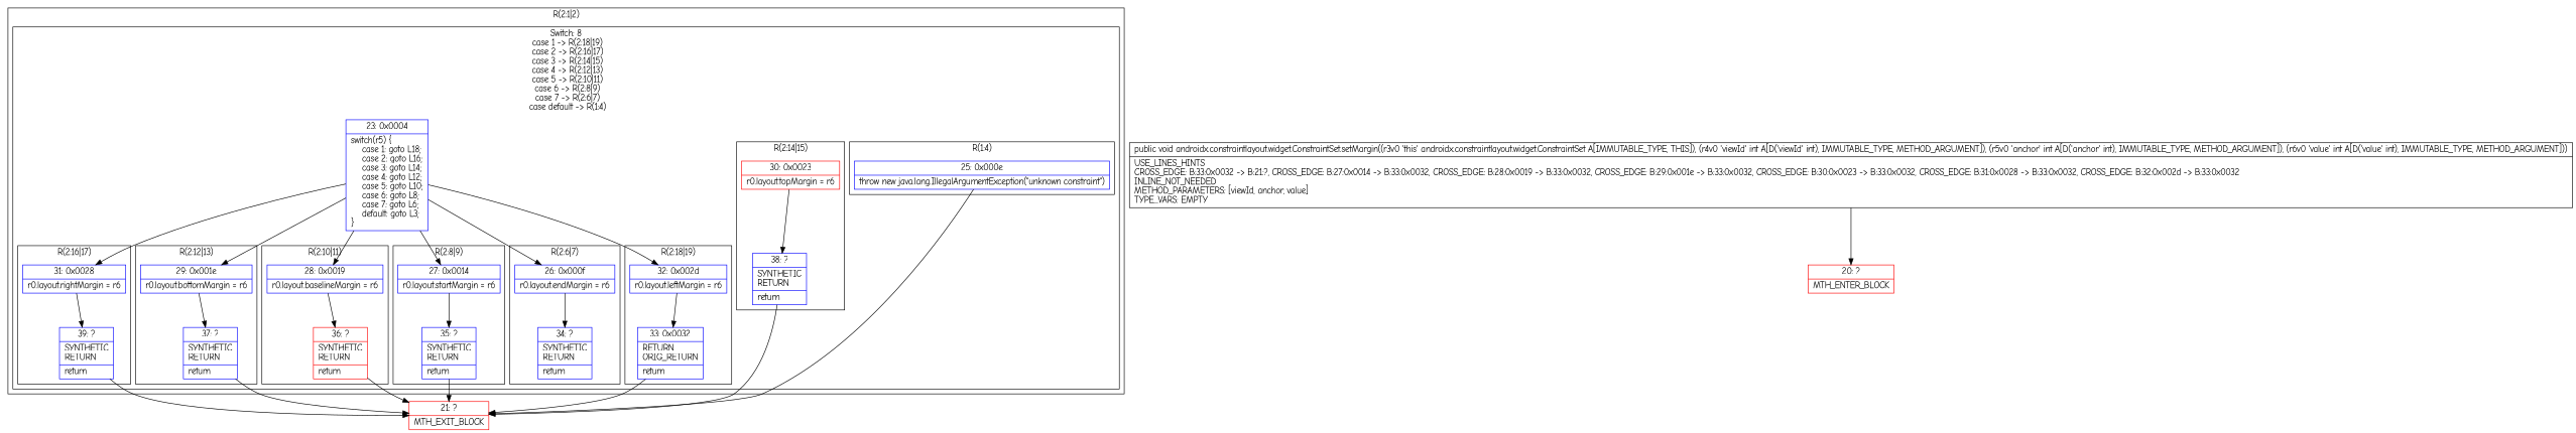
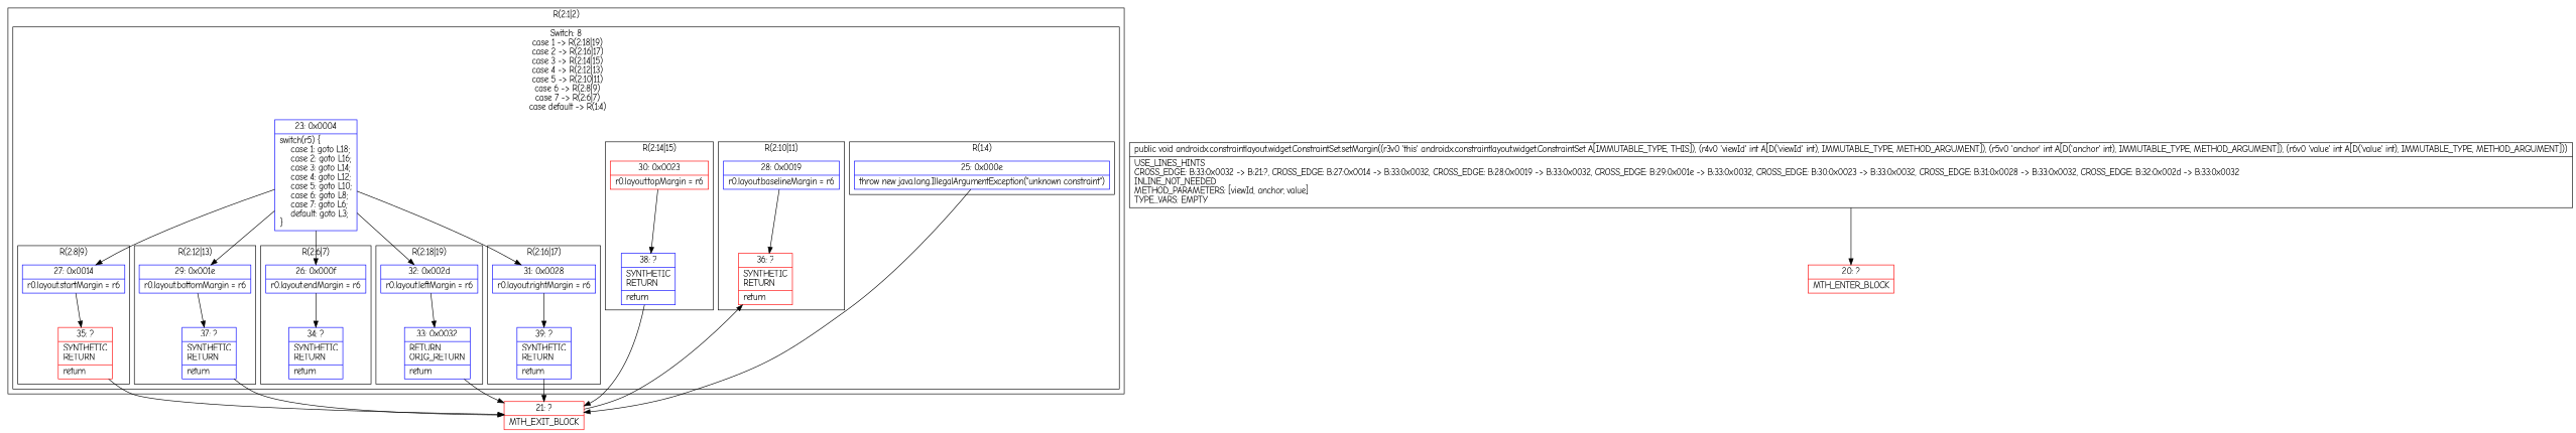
  digraph {
    fontname="Comic Neue"
    node [color=blue fontname="Comic Neue" shape=record]
    edge [fontname="Comic Neue"]
    n1 [label="{32\:\ 0x002d|r0.layout.leftMargin = r6\l}"]
    n2 [label="{33\:\ 0x0032|RETURN\lORIG_RETURN\l|return\l}"]
    n3 [label="{31\:\ 0x0028|r0.layout.rightMargin = r6\l}"]
    n4 [label="{39\:\ ?|SYNTHETIC\lRETURN\l|return\l}"]
    n5 [color=red label="{30\:\ 0x0023|r0.layout.topMargin = r6\l}"]
    n6 [label="{38\:\ ?|SYNTHETIC\lRETURN\l|return\l}"]
    n7 [label="{29\:\ 0x001e|r0.layout.bottomMargin = r6\l}"]
    n8 [label="{37\:\ ?|SYNTHETIC\lRETURN\l|return\l}"]
    n9 [label="{28\:\ 0x0019|r0.layout.baselineMargin = r6\l}"]
    n10 [color=red label="{36\:\ ?|SYNTHETIC\lRETURN\l|return\l}"]
    n11 [label="{27\:\ 0x0014|r0.layout.startMargin = r6\l}"]
-   n12 [label="{35\:\ ?|SYNTHETIC\lRETURN\l|return\l}"]
+   n12 [color=red label="{35\:\ ?|SYNTHETIC\lRETURN\l|return\l}"]
    n13 [label="{26\:\ 0x000f|r0.layout.endMargin = r6\l}"]
    n14 [label="{34\:\ ?|SYNTHETIC\lRETURN\l|return\l}"]
    n15 [label="{25\:\ 0x000e|throw new java.lang.IllegalArgumentException(\"unknown constraint\")\l}"]
    n16 [label="{23\:\ 0x0004|switch(r5) \{\l    case 1: goto L18;\l    case 2: goto L16;\l    case 3: goto L14;\l    case 4: goto L12;\l    case 5: goto L10;\l    case 6: goto L8;\l    case 7: goto L6;\l    default: goto L3;\l\}\l}"]
    n17 [color=red label="{21\:\ ?|MTH_EXIT_BLOCK\l}"]
    n18 [color=red label="{20\:\ ?|MTH_ENTER_BLOCK\l}"]
    n19 [label="{public void androidx.constraintlayout.widget.ConstraintSet.setMargin((r3v0 'this' androidx.constraintlayout.widget.ConstraintSet A[IMMUTABLE_TYPE, THIS]), (r4v0 'viewId' int A[D('viewId' int), IMMUTABLE_TYPE, METHOD_ARGUMENT]), (r5v0 'anchor' int A[D('anchor' int), IMMUTABLE_TYPE, METHOD_ARGUMENT]), (r6v0 'value' int A[D('value' int), IMMUTABLE_TYPE, METHOD_ARGUMENT]))  | USE_LINES_HINTS\lCROSS_EDGE: B:33:0x0032 \-\> B:21:?, CROSS_EDGE: B:27:0x0014 \-\> B:33:0x0032, CROSS_EDGE: B:28:0x0019 \-\> B:33:0x0032, CROSS_EDGE: B:29:0x001e \-\> B:33:0x0032, CROSS_EDGE: B:30:0x0023 \-\> B:33:0x0032, CROSS_EDGE: B:31:0x0028 \-\> B:33:0x0032, CROSS_EDGE: B:32:0x002d \-\> B:33:0x0032\lINLINE_NOT_NEEDED\lMETHOD_PARAMETERS: [viewId, anchor, value]\lTYPE_VARS: EMPTY\l}" color=""]
    subgraph cluster_1 {
      label="R(2:1|2)"
      subgraph cluster_2 {
        label="Switch: 8\n case 1 -> R(2:18|19)\n case 2 -> R(2:16|17)\n case 3 -> R(2:14|15)\n case 4 -> R(2:12|13)\n case 5 -> R(2:10|11)\n case 6 -> R(2:8|9)\n case 7 -> R(2:6|7)\n case default -> R(1:4)"
        n16
        subgraph cluster_3 {
          label="R(2:18|19)"
          n1
          n2
        }
        subgraph cluster_4 {
          label="R(2:16|17)"
          n3
          n4
        }
        subgraph cluster_5 {
          label="R(2:14|15)"
          n5
          n6
        }
        subgraph cluster_6 {
          label="R(2:12|13)"
          n7
          n8
        }
        subgraph cluster_7 {
          label="R(2:10|11)"
          n9
          n10
        }
        subgraph cluster_8 {
          label="R(2:8|9)"
          n11
          n12
        }
        subgraph cluster_9 {
          label="R(2:6|7)"
          n13
          n14
        }
        subgraph cluster_10 {
          label="R(1:4)"
          n15
        }
      }
    }
    n1 -> n2
    n2 -> n17
    n3 -> n4
    n4 -> n17
    n5 -> n6
    n6 -> n17
    n7 -> n8
    n8 -> n17
    n9 -> n10
-   n10 -> n17
+   n17 -> n10
    n11 -> n12
    n12 -> n17
    n13 -> n14
    n15 -> n17
    n16 -> n1
    n16 -> n3
    n16 -> n7
-   n16 -> n9
    n16 -> n11
    n16 -> n13
    n19 -> n18
  }
